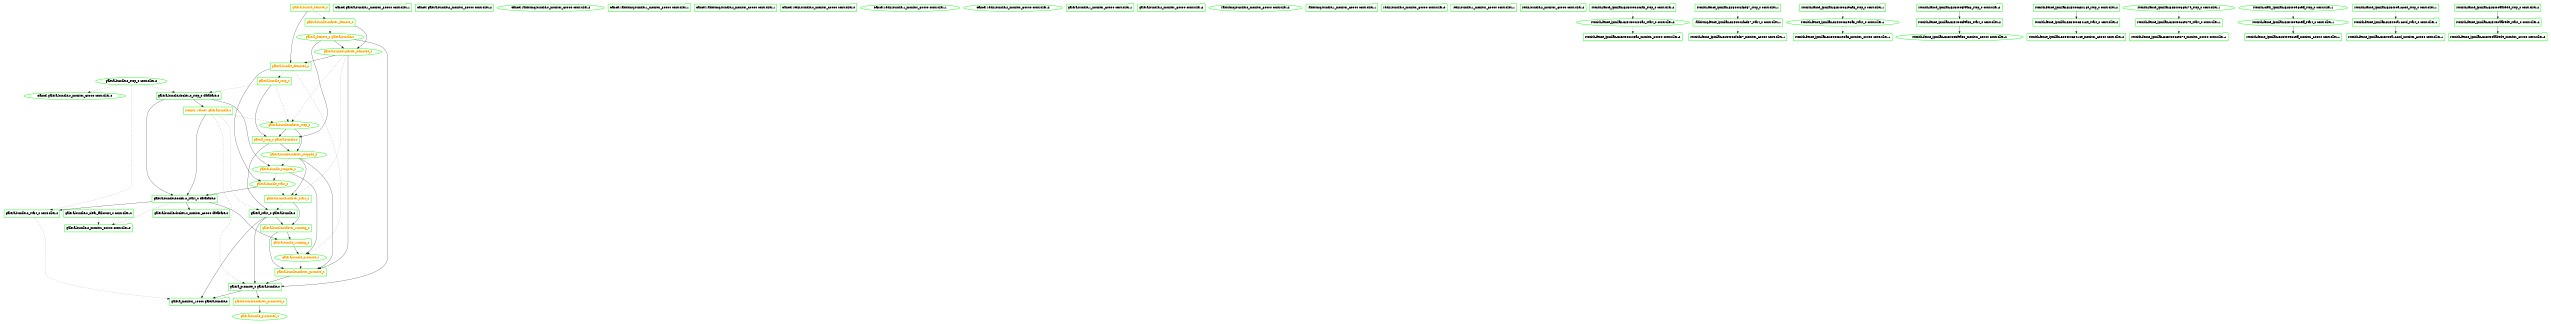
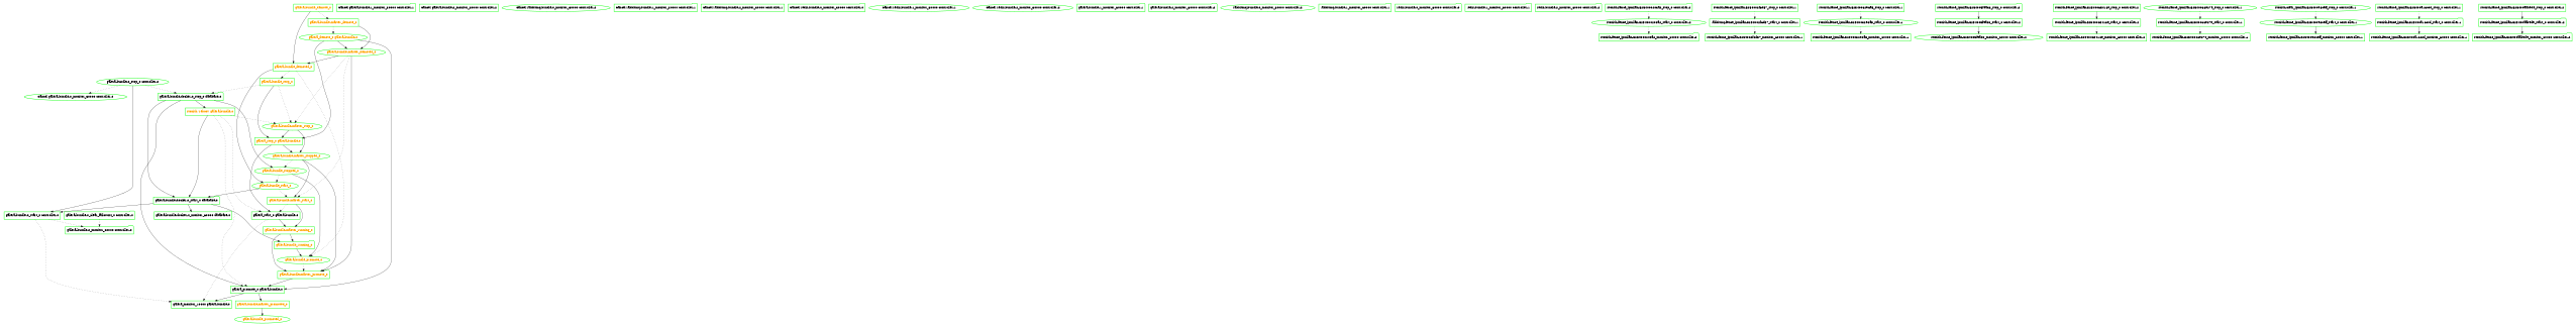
  digraph {
    node [color=green fontcolor=black shape=box style=bold]
    edge [style=solid]
    "Cancel galera-bundle-0_monitor_30000 controller-0" [shape=ellipse]
    "Cancel galera-bundle-1_monitor_30000 controller-1" [shape=folder]
    "Cancel galera-bundle-2_monitor_30000 controller-2"
    "Cancel rabbitmq-bundle-0_monitor_30000 controller-2" [shape=ellipse]
    "Cancel rabbitmq-bundle-1_monitor_30000 controller-1" [shape=folder]
    "Cancel rabbitmq-bundle-2_monitor_30000 controller-1"
    "Cancel redis-bundle-0_monitor_30000 controller-0" [shape=folder]
    "Cancel redis-bundle-1_monitor_30000 controller-1" [shape=ellipse]
    "Cancel redis-bundle-2_monitor_30000 controller-2" [shape=ellipse]
    "galera-bundle-0_clear_failcount_0 controller-0" [shape=folder]
    "galera-bundle-0_monitor_60000 controller-0" [shape=folder]
    "galera-bundle-0_start_0 controller-0"
    "galera_monitor_10000 galera-bundle-0" [shape=folder]
    "galera_promote_0 galera-bundle-0"
    "galera-bundle-master_promoted_0" [fontcolor=orange]
    "galera_start_0 galera-bundle-0"
    "galera-bundle-master_running_0" [fontcolor=orange]
    "galera-bundle_promoted_0" [fontcolor=orange shape=ellipse]
    "galera-bundle_running_0" [fontcolor=orange shape=folder]
    "galera-bundle-master_promote_0" [fontcolor=orange shape=folder]
    "galera-bundle-0_stop_0 controller-0" [shape=ellipse]
    "galera-bundle-docker-0_stop_0 database-0" [shape=folder]
    "galera-bundle-docker-0_start_0 database-0" [shape=folder]
    "galera-bundle_stopped_0" [fontcolor=orange shape=ellipse]
    "stonith 'reboot' galera-bundle-0" [fontcolor=orange]
    "galera-bundle-docker-0_monitor_60000 database-0" [shape=folder]
    "galera-bundle_promote_0" [fontcolor=orange shape=ellipse]
    "galera-bundle_start_0" [fontcolor=orange shape=ellipse]
    "galera-bundle-master_stop_0" [fontcolor=orange shape=ellipse]
    "galera-bundle-1_monitor_60000 controller-1" [shape=folder]
    "galera-bundle-2_monitor_60000 controller-2" [shape=folder]
    "galera-bundle-master_start_0" [fontcolor=orange]
    "galera_stop_0 galera-bundle-0" [fontcolor=orange]
    "galera-bundle-master_stopped_0" [fontcolor=orange shape=ellipse]
    "galera-bundle-master_demote_0" [fontcolor=orange]
    "galera-bundle-master_demoted_0" [fontcolor=orange shape=ellipse]
    "galera_demote_0 galera-bundle-0" [fontcolor=orange shape=ellipse]
    "galera-bundle_demoted_0" [fontcolor=orange]
    "galera-bundle_stop_0" [fontcolor=orange]
    "galera-bundle_demote_0" [fontcolor=orange]
    "rabbitmq-bundle-0_monitor_60000 controller-2" [shape=ellipse]
    "rabbitmq-bundle-1_monitor_60000 controller-1" [shape=folder]
    "redis-bundle-0_monitor_60000 controller-0" [shape=folder]
    "redis-bundle-1_monitor_60000 controller-1" [shape=folder]
    "redis-bundle-2_monitor_60000 controller-2" [shape=folder]
    "stonith-fence_ipmilan-5254000203a2_monitor_60000 controller-2" [shape=folder]
    "stonith-fence_ipmilan-5254000203a2_start_0 controller-2" [shape=ellipse]
    "stonith-fence_ipmilan-5254000203a2_stop_0 controller-2" [shape=folder]
    n49 [label="rabbitmq-fence_ipmilan-5254002f6d57_start_0 controller-1"]
    "stonith-fence_ipmilan-5254002f6d57_monitor_60000 controller-1"
    "stonith-fence_ipmilan-5254002f6d57_stop_0 controller-1"
    "stonith-fence_ipmilan-5254003296a5_start_0 controller-1" [shape=ellipse]
    "stonith-fence_ipmilan-5254003296a5_monitor_60000 controller-1"
    "stonith-fence_ipmilan-5254003296a5_stop_0 controller-1" [shape=folder]
    "stonith-fence_ipmilan-5254005f9a33_monitor_60000 controller-2" [shape=ellipse]
    "stonith-fence_ipmilan-5254005f9a33_start_0 controller-2"
    "stonith-fence_ipmilan-5254005f9a33_stop_0 controller-2" [shape=folder]
    "stonith-fence_ipmilan-52540065418e_start_0 controller-2"
    "stonith-fence_ipmilan-52540065418e_monitor_60000 controller-2"
    "stonith-fence_ipmilan-52540065418e_stop_0 controller-2"
    "stonith-fence_ipmilan-52540066e27e_monitor_60000 controller-1" [shape=folder]
    "stonith-fence_ipmilan-52540066e27e_start_0 controller-1"
    "stonith-fence_ipmilan-52540066e27e_stop_0 controller-1" [shape=ellipse]
    "stonith-fence_ipmilan-52540098c9ff_start_0 controller-1" [shape=ellipse]
    "stonith-fence_ipmilan-52540098c9ff_monitor_60000 controller-1"
    n66 [label="stonith-clear_ipmilan-52540098c9ff_stop_0 controller-1" shape=ellipse]
    "stonith-fence_ipmilan-525400a16c0d_start_0 controller-1" [shape=folder]
    "stonith-fence_ipmilan-525400a16c0d_monitor_60000 controller-1"
    "stonith-fence_ipmilan-525400a16c0d_stop_0 controller-1"
    "stonith-fence_ipmilan-525400aab9d9_monitor_60000 controller-2" [shape=folder]
    "stonith-fence_ipmilan-525400aab9d9_start_0 controller-2" [shape=folder]
    "stonith-fence_ipmilan-525400aab9d9_stop_0 controller-2"
    "galera-bundle-0_clear_failcount_0 controller-0" -> "galera-bundle-0_monitor_60000 controller-0" [style=dotted]
-   "galera-bundle-docker-0_start_0 database-0" -> "galera-bundle-0_monitor_60000 controller-0" [style=dotted]
+   "galera-bundle-0_start_0 controller-0" -> "galera-bundle-0_monitor_60000 controller-0" [style=dotted]
    "galera-bundle-0_start_0 controller-0" -> "galera_monitor_10000 galera-bundle-0" [style=dotted]
    "galera_promote_0 galera-bundle-0" -> "galera_monitor_10000 galera-bundle-0"
    "galera_promote_0 galera-bundle-0" -> "galera-bundle-master_promoted_0"
    "galera-bundle-master_promoted_0" -> "galera-bundle_promoted_0"
-   "galera_start_0 galera-bundle-0" -> "galera_monitor_10000 galera-bundle-0"
-   "galera_start_0 galera-bundle-0" -> "galera_promote_0 galera-bundle-0"
+   "galera_start_0 galera-bundle-0" -> "galera_monitor_10000 galera-bundle-0" [style=dotted]
+   "galera-bundle-docker-0_stop_0 database-0" -> "galera_promote_0 galera-bundle-0"
    "galera_start_0 galera-bundle-0" -> "galera-bundle-master_running_0"
    "galera-bundle-master_running_0" -> "galera-bundle_running_0"
    "galera-bundle-master_running_0" -> "galera-bundle-master_promote_0"
    "galera-bundle_running_0" -> "galera-bundle_promote_0"
    "galera-bundle-master_promote_0" -> "galera_promote_0 galera-bundle-0"
    "galera-bundle-0_stop_0 controller-0" -> "Cancel galera-bundle-0_monitor_30000 controller-0" [style=dotted]
-   "galera-bundle-0_stop_0 controller-0" -> "galera-bundle-0_start_0 controller-0" [style=dotted]
+   "galera-bundle-0_stop_0 controller-0" -> "galera-bundle-0_start_0 controller-0"
    "galera-bundle-0_stop_0 controller-0" -> "galera-bundle-docker-0_stop_0 database-0" [style=dotted]
    "galera-bundle-docker-0_stop_0 database-0" -> "galera-bundle-docker-0_start_0 database-0"
    "galera-bundle-docker-0_stop_0 database-0" -> "galera-bundle_stopped_0"
    "galera-bundle-docker-0_stop_0 database-0" -> "stonith 'reboot' galera-bundle-0"
    "galera-bundle-docker-0_start_0 database-0" -> "galera-bundle-0_start_0 controller-0"
    "galera-bundle-docker-0_start_0 database-0" -> "galera-bundle_running_0"
    "galera-bundle-docker-0_start_0 database-0" -> "galera-bundle-docker-0_monitor_60000 database-0"
    "galera-bundle_stopped_0" -> "galera-bundle_promote_0"
    "galera-bundle_stopped_0" -> "galera-bundle_start_0" [style=dotted]
    "stonith 'reboot' galera-bundle-0" -> "galera_promote_0 galera-bundle-0" [style=dotted]
    "stonith 'reboot' galera-bundle-0" -> "galera_start_0 galera-bundle-0" [style=dotted]
    "stonith 'reboot' galera-bundle-0" -> "galera-bundle-docker-0_start_0 database-0"
    "stonith 'reboot' galera-bundle-0" -> "galera-bundle-master_stop_0" [style=dotted]
    "galera-bundle_promote_0" -> "galera-bundle-master_promote_0" [style=dotted]
    "galera-bundle_start_0" -> "galera-bundle-docker-0_start_0 database-0"
    "galera-bundle_start_0" -> "galera-bundle-master_start_0" [style=dotted]
    "galera-bundle-master_stop_0" -> "galera_stop_0 galera-bundle-0"
    "galera-bundle-master_stop_0" -> "galera-bundle-master_stopped_0"
    "galera-bundle-master_start_0" -> "galera_start_0 galera-bundle-0" [style=dotted]
    "galera-bundle-master_start_0" -> "galera-bundle-master_running_0"
    "galera_stop_0 galera-bundle-0" -> "galera_start_0 galera-bundle-0"
    "galera_stop_0 galera-bundle-0" -> "galera-bundle-master_stopped_0"
    "galera-bundle-master_stopped_0" -> "galera-bundle-master_promote_0"
    "galera-bundle-master_stopped_0" -> "galera-bundle_stopped_0" [style=dotted]
    "galera-bundle-master_stopped_0" -> "galera-bundle-master_start_0"
    "galera-bundle-master_demote_0" -> "galera-bundle-master_demoted_0"
    "galera-bundle-master_demote_0" -> "galera_demote_0 galera-bundle-0" [style=dotted]
    "galera-bundle-master_demoted_0" -> "galera-bundle-master_promote_0"
    "galera-bundle-master_demoted_0" -> "galera-bundle-master_stop_0" [style=dotted]
    "galera-bundle-master_demoted_0" -> "galera-bundle-master_start_0" [style=dotted]
    "galera-bundle-master_demoted_0" -> "galera-bundle_demoted_0"
    "galera_demote_0 galera-bundle-0" -> "galera_promote_0 galera-bundle-0"
    "galera_demote_0 galera-bundle-0" -> "galera_stop_0 galera-bundle-0"
    "galera_demote_0 galera-bundle-0" -> "galera-bundle-master_demoted_0"
    "galera-bundle_demoted_0" -> "galera-bundle_promote_0" [style=dotted]
    "galera-bundle_demoted_0" -> "galera-bundle_start_0"
    "galera-bundle_demoted_0" -> "galera-bundle_stop_0" [style=dotted]
    "galera-bundle_stop_0" -> "galera-bundle-docker-0_stop_0 database-0" [style=dotted]
    "galera-bundle_stop_0" -> "galera-bundle-master_stop_0" [style=dotted]
    "galera-bundle_stop_0" -> "galera_stop_0 galera-bundle-0"
    "galera-bundle_demote_0" -> "galera-bundle-master_demote_0" [style=dotted]
    "galera-bundle_demote_0" -> "galera-bundle_demoted_0"
    "stonith-fence_ipmilan-5254000203a2_start_0 controller-2" -> "stonith-fence_ipmilan-5254000203a2_monitor_60000 controller-2" [style=dotted]
    "stonith-fence_ipmilan-5254000203a2_stop_0 controller-2" -> "stonith-fence_ipmilan-5254000203a2_start_0 controller-2" [style=dotted]
    n49 -> "stonith-fence_ipmilan-5254002f6d57_monitor_60000 controller-1" [style=dotted]
    "stonith-fence_ipmilan-5254002f6d57_stop_0 controller-1" -> n49 [style=dotted]
    "stonith-fence_ipmilan-5254003296a5_start_0 controller-1" -> "stonith-fence_ipmilan-5254003296a5_monitor_60000 controller-1" [style=dotted]
    "stonith-fence_ipmilan-5254003296a5_stop_0 controller-1" -> "stonith-fence_ipmilan-5254003296a5_start_0 controller-1" [style=dotted]
    "stonith-fence_ipmilan-5254005f9a33_start_0 controller-2" -> "stonith-fence_ipmilan-5254005f9a33_monitor_60000 controller-2"
    "stonith-fence_ipmilan-5254005f9a33_stop_0 controller-2" -> "stonith-fence_ipmilan-5254005f9a33_start_0 controller-2"
    "stonith-fence_ipmilan-52540065418e_start_0 controller-2" -> "stonith-fence_ipmilan-52540065418e_monitor_60000 controller-2" [style=dotted]
    "stonith-fence_ipmilan-52540065418e_stop_0 controller-2" -> "stonith-fence_ipmilan-52540065418e_start_0 controller-2"
    "stonith-fence_ipmilan-52540066e27e_start_0 controller-1" -> "stonith-fence_ipmilan-52540066e27e_monitor_60000 controller-1" [style=dotted]
    "stonith-fence_ipmilan-52540066e27e_stop_0 controller-1" -> "stonith-fence_ipmilan-52540066e27e_start_0 controller-1" [style=dotted]
    "stonith-fence_ipmilan-52540098c9ff_start_0 controller-1" -> "stonith-fence_ipmilan-52540098c9ff_monitor_60000 controller-1"
    n66 -> "stonith-fence_ipmilan-52540098c9ff_start_0 controller-1" [style=dotted]
    "stonith-fence_ipmilan-525400a16c0d_start_0 controller-1" -> "stonith-fence_ipmilan-525400a16c0d_monitor_60000 controller-1"
    "stonith-fence_ipmilan-525400a16c0d_stop_0 controller-1" -> "stonith-fence_ipmilan-525400a16c0d_start_0 controller-1" [style=dotted]
    "stonith-fence_ipmilan-525400aab9d9_start_0 controller-2" -> "stonith-fence_ipmilan-525400aab9d9_monitor_60000 controller-2"
    "stonith-fence_ipmilan-525400aab9d9_stop_0 controller-2" -> "stonith-fence_ipmilan-525400aab9d9_start_0 controller-2"
  }
